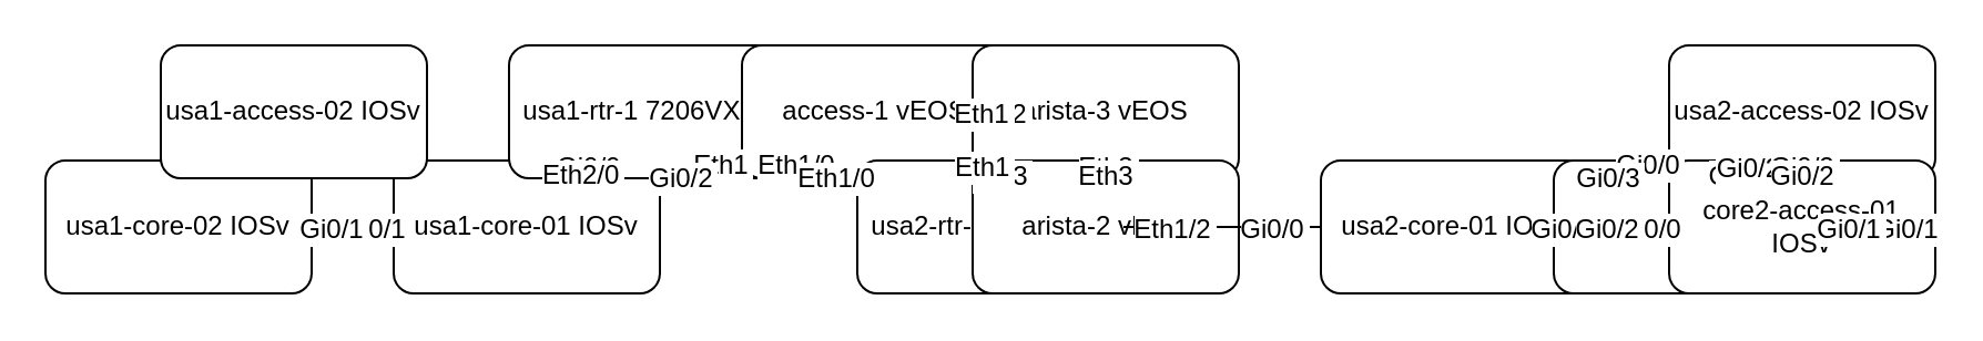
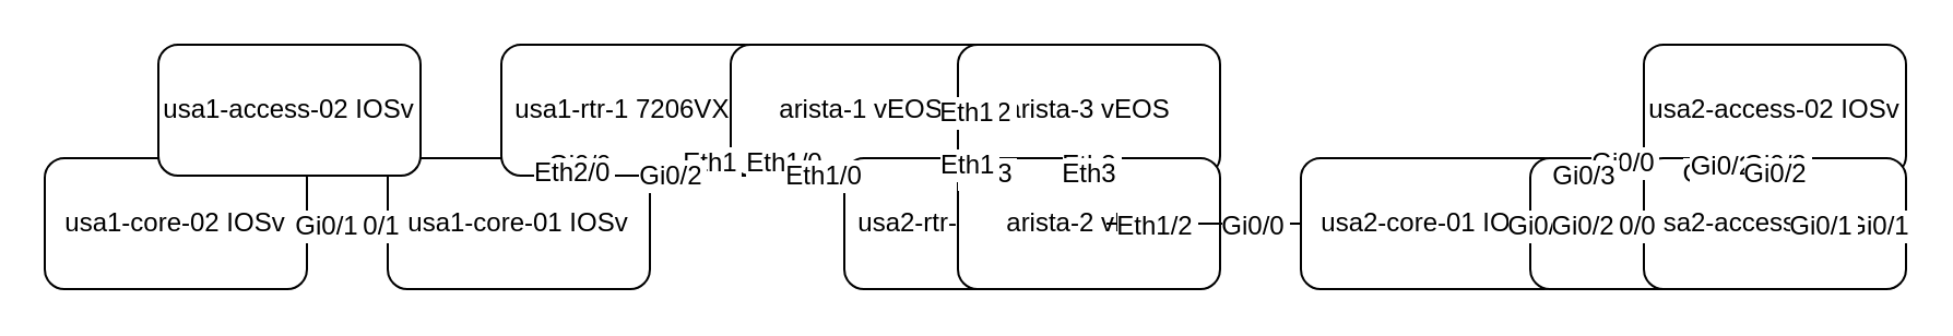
  <mxCell id="0" />
  <mxCell id="1" parent="0" />
  <mxCell id="2" value="usa1-core-01 IOSv" style="rounded=1;whiteSpace=wrap;html=1;" vertex="1" parent="1"><mxGeometry x="177" y="72" width="120" height="60" as="geometry" /></mxCell>
  <mxCell id="3" value="usa1-core-02 IOSv" style="rounded=1;whiteSpace=wrap;html=1;" vertex="1" parent="1"><mxGeometry x="20" y="72" width="120" height="60" as="geometry" /></mxCell>
  <mxCell id="4" value="usa1-access-02 IOSv" style="rounded=1;whiteSpace=wrap;html=1;" vertex="1" parent="1"><mxGeometry x="72" y="20" width="120" height="60" as="geometry" /></mxCell>
  <mxCell id="5" value="usa1-rtr-1 7206VXR" style="rounded=1;whiteSpace=wrap;html=1;" vertex="1" parent="1"><mxGeometry x="229" y="20" width="120" height="60" as="geometry" /></mxCell>
- <mxCell id="6" value="access-1 vEOS" style="rounded=1;whiteSpace=wrap;html=1;" vertex="1" parent="1"><mxGeometry x="334" y="20" width="120" height="60" as="geometry" /></mxCell>
+ <mxCell id="6" value="arista-1 vEOS" style="rounded=1;whiteSpace=wrap;html=1;" vertex="1" parent="1"><mxGeometry x="334" y="20" width="120" height="60" as="geometry" /></mxCell>
  <mxCell id="7" value="usa2-rtr-1 7206VXR" style="rounded=1;whiteSpace=wrap;html=1;" vertex="1" parent="1"><mxGeometry x="386" y="72" width="120" height="60" as="geometry" /></mxCell>
  <mxCell id="8" value="arista-3 vEOS" style="rounded=1;whiteSpace=wrap;html=1;" vertex="1" parent="1"><mxGeometry x="438" y="20" width="120" height="60" as="geometry" /></mxCell>
  <mxCell id="9" value="arista-2 vEOS" style="rounded=1;whiteSpace=wrap;html=1;" vertex="1" parent="1"><mxGeometry x="438" y="72" width="120" height="60" as="geometry" /></mxCell>
  <mxCell id="10" value="usa2-core-01 IOSv" style="rounded=1;whiteSpace=wrap;html=1;" vertex="1" parent="1"><mxGeometry x="595" y="72" width="120" height="60" as="geometry" /></mxCell>
  <mxCell id="11" value="usa2-core-02 IOSv" style="rounded=1;whiteSpace=wrap;html=1;" vertex="1" parent="1"><mxGeometry x="700" y="72" width="120" height="60" as="geometry" /></mxCell>
  <mxCell id="12" value="usa2-access-02 IOSv" style="rounded=1;whiteSpace=wrap;html=1;" vertex="1" parent="1"><mxGeometry x="752" y="20" width="120" height="60" as="geometry" /></mxCell>
- <mxCell id="13" value="core2-access-01 IOSv" style="rounded=1;whiteSpace=wrap;html=1;" vertex="1" parent="1"><mxGeometry x="752" y="72" width="120" height="60" as="geometry" /></mxCell>
+ <mxCell id="13" value="usa2-access-01 IOSv" style="rounded=1;whiteSpace=wrap;html=1;" vertex="1" parent="1"><mxGeometry x="752" y="72" width="120" height="60" as="geometry" /></mxCell>
  <mxCell id="14" value="Gi0/1" style="labelBackgroundColor=#ffffff;;" vertex="1" connectable="0" parent="16"><mxGeometry x="-0.5" relative="1" as="geometry"><mxPoint as="offset" /></mxGeometry></mxCell>
  <mxCell id="15" value="Gi0/1" style="labelBackgroundColor=#ffffff;;" vertex="1" connectable="0" parent="16"><mxGeometry x="0.5" relative="-1" as="geometry"><mxPoint as="offset" /></mxGeometry></mxCell>
  <mxCell id="16" value="" style="endArrow=none;" edge="1" parent="1" source="2" target="3"><mxGeometry relative="1" as="geometry" /></mxCell>
  <mxCell id="17" value="Gi0/0" style="labelBackgroundColor=#ffffff;;" vertex="1" connectable="0" parent="19"><mxGeometry x="-0.5" relative="1" as="geometry"><mxPoint as="offset" /></mxGeometry></mxCell>
  <mxCell id="18" value="Eth2/0" style="labelBackgroundColor=#ffffff;;" vertex="1" connectable="0" parent="19"><mxGeometry x="0.5" relative="-1" as="geometry"><mxPoint as="offset" /></mxGeometry></mxCell>
  <mxCell id="19" value="" style="endArrow=none;" edge="1" parent="1" source="2" target="5"><mxGeometry relative="1" as="geometry" /></mxCell>
  <mxCell id="20" value="Eth1" style="labelBackgroundColor=#ffffff;;" vertex="1" connectable="0" parent="22"><mxGeometry x="-0.5" relative="1" as="geometry"><mxPoint as="offset" /></mxGeometry></mxCell>
  <mxCell id="21" value="Gi0/2" style="labelBackgroundColor=#ffffff;;" vertex="1" connectable="0" parent="22"><mxGeometry x="0.5" relative="-1" as="geometry"><mxPoint as="offset" /></mxGeometry></mxCell>
  <mxCell id="22" value="" style="endArrow=none;" edge="1" parent="1" source="6" target="2"><mxGeometry relative="1" as="geometry" /></mxCell>
  <mxCell id="23" value="Eth1/0" style="labelBackgroundColor=#ffffff;;" vertex="1" connectable="0" parent="25"><mxGeometry x="-0.5" relative="1" as="geometry"><mxPoint as="offset" /></mxGeometry></mxCell>
  <mxCell id="24" value="Eth1/0" style="labelBackgroundColor=#ffffff;;" vertex="1" connectable="0" parent="25"><mxGeometry x="0.5" relative="-1" as="geometry"><mxPoint as="offset" /></mxGeometry></mxCell>
  <mxCell id="25" value="" style="endArrow=none;" edge="1" parent="1" source="5" target="7"><mxGeometry relative="1" as="geometry" /></mxCell>
  <mxCell id="26" value="Eth2" style="labelBackgroundColor=#ffffff;;" vertex="1" connectable="0" parent="28"><mxGeometry x="-0.5" relative="1" as="geometry"><mxPoint as="offset" /></mxGeometry></mxCell>
  <mxCell id="27" value="Eth1" style="labelBackgroundColor=#ffffff;;" vertex="1" connectable="0" parent="28"><mxGeometry x="0.5" relative="-1" as="geometry"><mxPoint as="offset" /></mxGeometry></mxCell>
  <mxCell id="28" value="" style="endArrow=none;" edge="1" parent="1" source="6" target="8"><mxGeometry relative="1" as="geometry" /></mxCell>
  <mxCell id="29" value="Eth3" style="labelBackgroundColor=#ffffff;;" vertex="1" connectable="0" parent="31"><mxGeometry x="-0.5" relative="1" as="geometry"><mxPoint as="offset" /></mxGeometry></mxCell>
  <mxCell id="30" value="Eth1" style="labelBackgroundColor=#ffffff;;" vertex="1" connectable="0" parent="31"><mxGeometry x="0.5" relative="-1" as="geometry"><mxPoint as="offset" /></mxGeometry></mxCell>
  <mxCell id="31" value="" style="endArrow=none;" edge="1" parent="1" source="6" target="9"><mxGeometry relative="1" as="geometry" /></mxCell>
  <mxCell id="32" value="Gi0/0" style="labelBackgroundColor=#ffffff;;" vertex="1" connectable="0" parent="34"><mxGeometry x="-0.5" relative="1" as="geometry"><mxPoint as="offset" /></mxGeometry></mxCell>
  <mxCell id="33" value="Eth1/2" style="labelBackgroundColor=#ffffff;;" vertex="1" connectable="0" parent="34"><mxGeometry x="0.5" relative="-1" as="geometry"><mxPoint as="offset" /></mxGeometry></mxCell>
  <mxCell id="34" value="" style="endArrow=none;" edge="1" parent="1" source="10" target="7"><mxGeometry relative="1" as="geometry" /></mxCell>
  <mxCell id="35" value="Eth3" style="labelBackgroundColor=#ffffff;;" vertex="1" connectable="0" parent="37"><mxGeometry x="-0.5" relative="1" as="geometry"><mxPoint as="offset" /></mxGeometry></mxCell>
  <mxCell id="36" value="Eth3" style="labelBackgroundColor=#ffffff;;" vertex="1" connectable="0" parent="37"><mxGeometry x="0.5" relative="-1" as="geometry"><mxPoint as="offset" /></mxGeometry></mxCell>
  <mxCell id="37" value="" style="endArrow=none;" edge="1" parent="1" source="9" target="8"><mxGeometry relative="1" as="geometry" /></mxCell>
  <mxCell id="38" value="Gi0/1" style="labelBackgroundColor=#ffffff;;" vertex="1" connectable="0" parent="40"><mxGeometry x="-0.5" relative="1" as="geometry"><mxPoint as="offset" /></mxGeometry></mxCell>
  <mxCell id="39" value="Gi0/0" style="labelBackgroundColor=#ffffff;;" vertex="1" connectable="0" parent="40"><mxGeometry x="0.5" relative="-1" as="geometry"><mxPoint as="offset" /></mxGeometry></mxCell>
  <mxCell id="40" value="" style="endArrow=none;" edge="1" parent="1" source="10" target="11"><mxGeometry relative="1" as="geometry" /></mxCell>
  <mxCell id="41" value="Gi0/0" style="labelBackgroundColor=#ffffff;;" vertex="1" connectable="0" parent="43"><mxGeometry x="-0.5" relative="1" as="geometry"><mxPoint as="offset" /></mxGeometry></mxCell>
  <mxCell id="42" value="Gi0/3" style="labelBackgroundColor=#ffffff;;" vertex="1" connectable="0" parent="43"><mxGeometry x="0.5" relative="-1" as="geometry"><mxPoint as="offset" /></mxGeometry></mxCell>
  <mxCell id="43" value="" style="endArrow=none;dashed=1;" edge="1" parent="1" source="12" target="10"><mxGeometry relative="1" as="geometry" /></mxCell>
  <mxCell id="44" value="Gi0/0" style="labelBackgroundColor=#ffffff;;" vertex="1" connectable="0" parent="46"><mxGeometry x="-0.5" relative="1" as="geometry"><mxPoint as="offset" /></mxGeometry></mxCell>
  <mxCell id="45" value="Gi0/2" style="labelBackgroundColor=#ffffff;;" vertex="1" connectable="0" parent="46"><mxGeometry x="0.5" relative="-1" as="geometry"><mxPoint as="offset" /></mxGeometry></mxCell>
  <mxCell id="46" value="" style="endArrow=none;" edge="1" parent="1" source="13" target="10"><mxGeometry relative="1" as="geometry" /></mxCell>
  <mxCell id="47" value="Gi0/1" style="labelBackgroundColor=#ffffff;;" vertex="1" connectable="0" parent="49"><mxGeometry x="-0.5" relative="1" as="geometry"><mxPoint as="offset" /></mxGeometry></mxCell>
  <mxCell id="48" value="Gi0/2" style="labelBackgroundColor=#ffffff;;" vertex="1" connectable="0" parent="49"><mxGeometry x="0.5" relative="-1" as="geometry"><mxPoint as="offset" /></mxGeometry></mxCell>
  <mxCell id="49" value="" style="endArrow=none;" edge="1" parent="1" source="12" target="11"><mxGeometry relative="1" as="geometry" /></mxCell>
  <mxCell id="50" value="Gi0/1" style="labelBackgroundColor=#ffffff;;" vertex="1" connectable="0" parent="52"><mxGeometry x="-0.5" relative="1" as="geometry"><mxPoint as="offset" /></mxGeometry></mxCell>
  <mxCell id="51" value="Gi0/1" style="labelBackgroundColor=#ffffff;;" vertex="1" connectable="0" parent="52"><mxGeometry x="0.5" relative="-1" as="geometry"><mxPoint as="offset" /></mxGeometry></mxCell>
  <mxCell id="52" value="" style="endArrow=none;" edge="1" parent="1" source="13" target="11"><mxGeometry relative="1" as="geometry" /></mxCell>
  <mxCell id="53" value="Gi0/2" style="labelBackgroundColor=#ffffff;;" vertex="1" connectable="0" parent="55"><mxGeometry x="-0.5" relative="1" as="geometry"><mxPoint as="offset" /></mxGeometry></mxCell>
  <mxCell id="54" value="Gi0/2" style="labelBackgroundColor=#ffffff;;" vertex="1" connectable="0" parent="55"><mxGeometry x="0.5" relative="-1" as="geometry"><mxPoint as="offset" /></mxGeometry></mxCell>
  <mxCell id="55" value="" style="endArrow=none;dashed=1;" edge="1" parent="1" source="13" target="12"><mxGeometry relative="1" as="geometry" /></mxCell>
